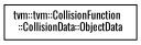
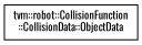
  digraph {
    rankdir=TB
    fontname=Oswald
-   n1 [color=black fillcolor=white fontname=Oswald fontsize=10 height=0.2 label="tvm::tvm::CollisionFunction\l::CollisionData::ObjectData" shape=record style=filled width=0.4]
+   n1 [color=black fillcolor=white fontname=Oswald fontsize=10 height=0.2 label="tvm::robot::CollisionFunction\l::CollisionData::ObjectData" shape=record style=filled width=0.4]
  }
